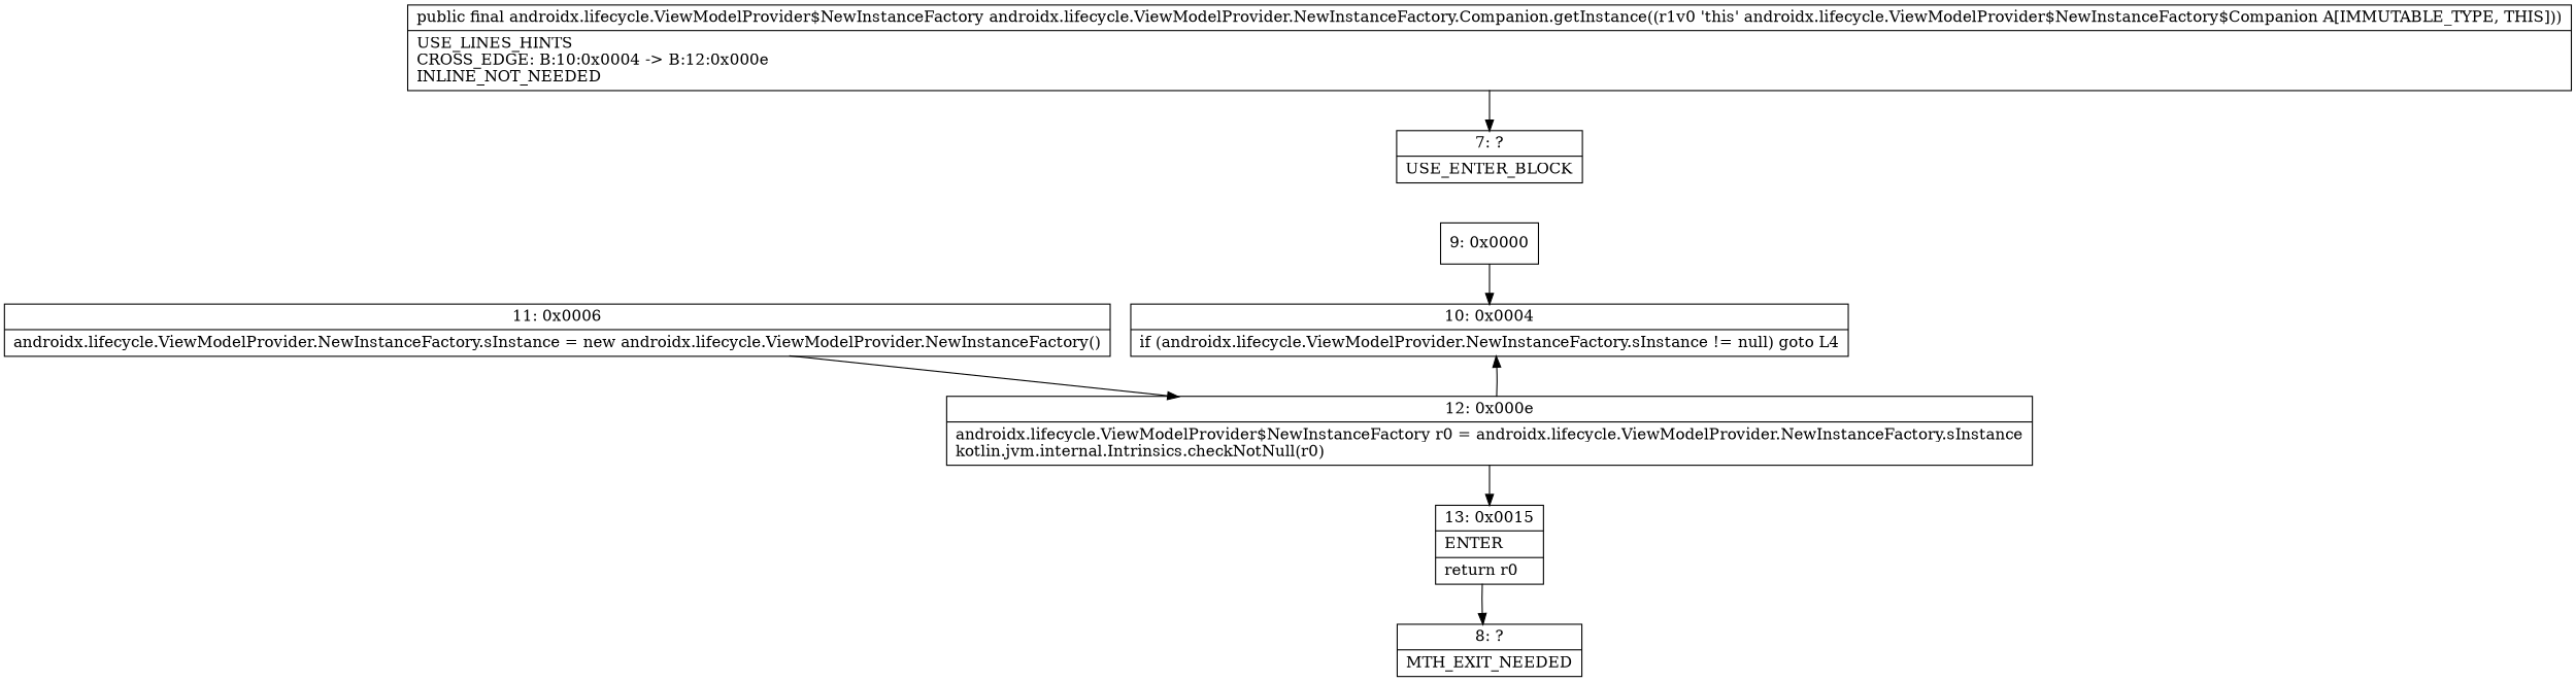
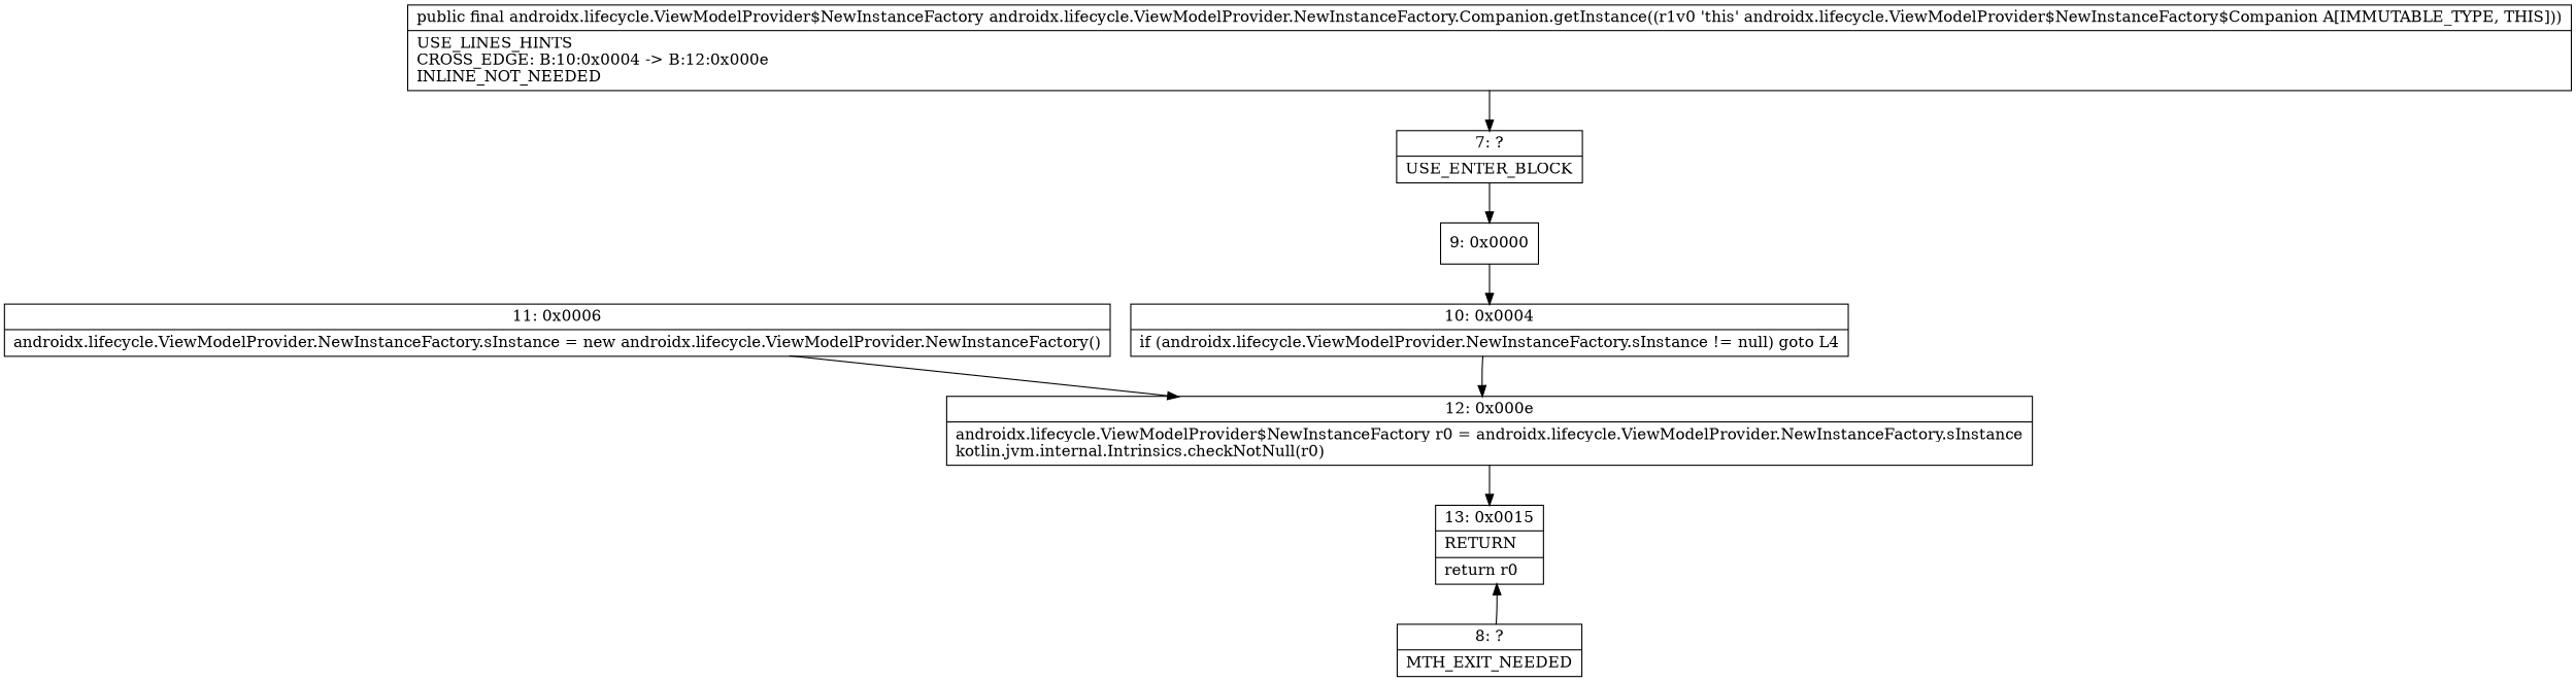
  digraph {
    node [shape=record]
    n1 [label="{7\:\ ?|USE_ENTER_BLOCK\l}"]
    n2 [label="{9\:\ 0x0000}"]
    n3 [label="{10\:\ 0x0004|if (androidx.lifecycle.ViewModelProvider.NewInstanceFactory.sInstance != null) goto L4\l}"]
    n4 [label="{12\:\ 0x000e|androidx.lifecycle.ViewModelProvider$NewInstanceFactory r0 = androidx.lifecycle.ViewModelProvider.NewInstanceFactory.sInstance\lkotlin.jvm.internal.Intrinsics.checkNotNull(r0)\l}"]
    n5 [label="{11\:\ 0x0006|androidx.lifecycle.ViewModelProvider.NewInstanceFactory.sInstance = new androidx.lifecycle.ViewModelProvider.NewInstanceFactory()\l}"]
-   n6 [label="{13\:\ 0x0015|ENTER\l|return r0\l}"]
+   n6 [label="{13\:\ 0x0015|RETURN\l|return r0\l}"]
    n7 [label="{8\:\ ?|MTH_EXIT_NEEDED\l}"]
    n8 [label="{public final androidx.lifecycle.ViewModelProvider$NewInstanceFactory androidx.lifecycle.ViewModelProvider.NewInstanceFactory.Companion.getInstance((r1v0 'this' androidx.lifecycle.ViewModelProvider$NewInstanceFactory$Companion A[IMMUTABLE_TYPE, THIS]))  | USE_LINES_HINTS\lCROSS_EDGE: B:10:0x0004 \-\> B:12:0x000e\lINLINE_NOT_NEEDED\l}"]
+   n1 -> n2
    n2 -> n3
-   n4 -> n3
+   n3 -> n4
    n4 -> n6
    n5 -> n4
-   n6 -> n7
+   n7 -> n6
    n8 -> n1
  }
